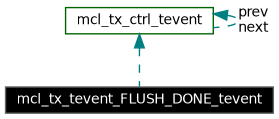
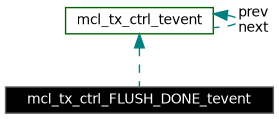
  digraph {
    node [fontname=Helvetica fontsize=10 shape=box]
    edge [color=teal dir=back fontname=Helvetica fontsize=10 labelfontname=Helvetica labelfontsize=10 style=dashed]
-   n1 [color=gray40 fillcolor=black fontcolor=white height=0.2 label=mcl_tx_tevent_FLUSH_DONE_tevent style=filled width=0.4]
+   n1 [color=gray40 fillcolor=black fontcolor=white height=0.2 label=mcl_tx_ctrl_FLUSH_DONE_tevent style=filled width=0.4]
    n2 [color=darkgreen height=0.2 label=mcl_tx_ctrl_tevent width=0.4]
    n2 -> n1
    n2 -> n2 [label="prev\nnext"]
  }
